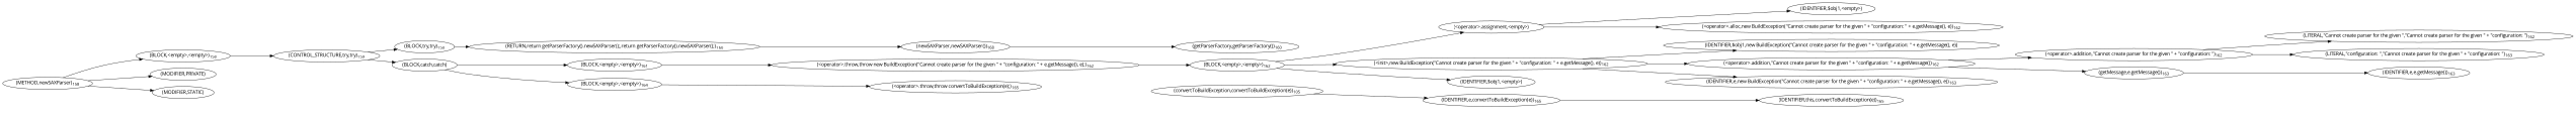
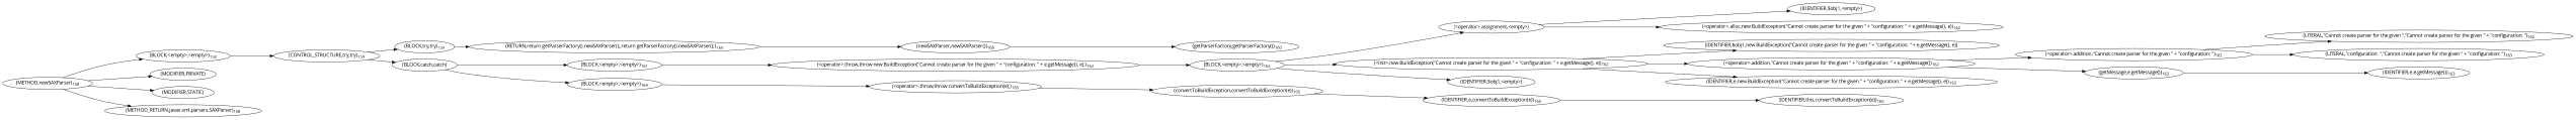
  digraph {
    fontname="Open Sans"
    rankdir=LR
    node [fontname="Open Sans"]
    edge [fontname="Open Sans"]
    n1 [label=<(METHOD,newSAXParser)<SUB>158</SUB>>]
    n2 [label=<(BLOCK,&lt;empty&gt;,&lt;empty&gt;)<SUB>158</SUB>>]
    n3 [label=<(MODIFIER,PRIVATE)>]
    n4 [label=<(MODIFIER,STATIC)>]
+   n5 [label=<(METHOD_RETURN,javax.xml.parsers.SAXParser)<SUB>158</SUB>>]
    n6 [label=<(CONTROL_STRUCTURE,try,try)<SUB>159</SUB>>]
    n7 [label=<(BLOCK,try,try)<SUB>150</SUB>>]
    n8 [label=<(BLOCK,catch,catch)>]
    n9 [label=<(RETURN,return getParserFactory().newSAXParser();,return getParserFactory().newSAXParser();)<SUB>160</SUB>>]
    n10 [label=<(BLOCK,&lt;empty&gt;,&lt;empty&gt;)<SUB>161</SUB>>]
    n11 [label=<(BLOCK,&lt;empty&gt;,&lt;empty&gt;)<SUB>164</SUB>>]
    n12 [label=<(newSAXParser,newSAXParser())<SUB>168</SUB>>]
    n13 [label=<(getParserFactory,getParserFactory())<SUB>160</SUB>>]
    n14 [label=<(&lt;operator&gt;.throw,throw new BuildException(&quot;Cannot create parser for the given &quot; + &quot;configuration: &quot; + e.getMessage(), e);)<SUB>162</SUB>>]
    n15 [label=<(&lt;operator&gt;.throw,throw convertToBuildException(e);)<SUB>165</SUB>>]
    n16 [label=<(BLOCK,&lt;empty&gt;,&lt;empty&gt;)<SUB>162</SUB>>]
    n17 [label=<(&lt;operator&gt;.assignment,&lt;empty&gt;)>]
    n18 [label=<(&lt;init&gt;,new BuildException(&quot;Cannot create parser for the given &quot; + &quot;configuration: &quot; + e.getMessage(), e))<SUB>162</SUB>>]
    n19 [label=<(IDENTIFIER,$obj1,&lt;empty&gt;)>]
    n20 [label=<(IDENTIFIER,$obj1,&lt;empty&gt;)>]
    n21 [label=<(&lt;operator&gt;.alloc,new BuildException(&quot;Cannot create parser for the given &quot; + &quot;configuration: &quot; + e.getMessage(), e))<SUB>162</SUB>>]
    n22 [label=<(IDENTIFIER,$obj1,new BuildException(&quot;Cannot create parser for the given &quot; + &quot;configuration: &quot; + e.getMessage(), e))>]
    n23 [label=<(&lt;operator&gt;.addition,&quot;Cannot create parser for the given &quot; + &quot;configuration: &quot; + e.getMessage())<SUB>162</SUB>>]
    n24 [label=<(IDENTIFIER,e,new BuildException(&quot;Cannot create parser for the given &quot; + &quot;configuration: &quot; + e.getMessage(), e))<SUB>163</SUB>>]
    n25 [label=<(&lt;operator&gt;.addition,&quot;Cannot create parser for the given &quot; + &quot;configuration: &quot;)<SUB>162</SUB>>]
    n26 [label=<(getMessage,e.getMessage())<SUB>163</SUB>>]
    n27 [label=<(LITERAL,&quot;Cannot create parser for the given &quot;,&quot;Cannot create parser for the given &quot; + &quot;configuration: &quot;)<SUB>162</SUB>>]
    n28 [label=<(LITERAL,&quot;configuration: &quot;,&quot;Cannot create parser for the given &quot; + &quot;configuration: &quot;)<SUB>163</SUB>>]
    n29 [label=<(IDENTIFIER,e,e.getMessage())<SUB>163</SUB>>]
    n30 [label=<(convertToBuildException,convertToBuildException(e))<SUB>105</SUB>>]
    n31 [label=<(IDENTIFIER,e,convertToBuildException(e))<SUB>165</SUB>>]
    n32 [label=<(IDENTIFIER,this,convertToBuildException(e))<SUB>165</SUB>>]
    n1 -> n2
    n1 -> n3
    n1 -> n4
+   n1 -> n5
    n2 -> n6
    n6 -> n7
    n6 -> n8
    n7 -> n9
    n8 -> n10
    n8 -> n11
    n9 -> n12
    n10 -> n14
    n11 -> n15
    n12 -> n13
    n14 -> n16
+   n15 -> n30
    n16 -> n17
    n16 -> n18
    n16 -> n19
    n17 -> n20
    n17 -> n21
    n18 -> n22
    n18 -> n23
    n18 -> n24
    n23 -> n25
    n23 -> n26
    n25 -> n27
    n25 -> n28
    n26 -> n29
    n30 -> n31
    n31 -> n32
  }
